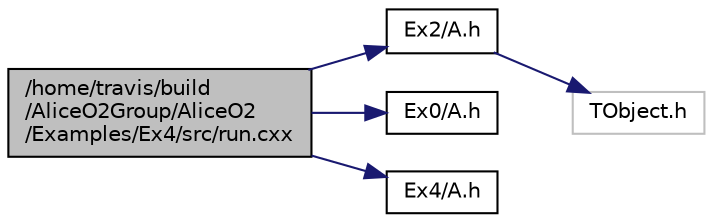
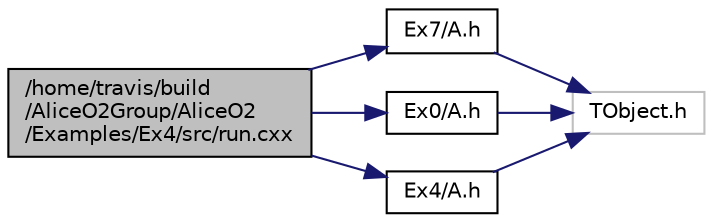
  digraph {
    rankdir=LR
    node [color=black fontname=Helvetica fontsize=10 shape=record]
    edge [color=midnightblue fontname=Helvetica fontsize=10 labelfontname=Helvetica labelfontsize=10 style=solid]
    n1 [fillcolor=grey75 fontcolor=black height=0.2 label="/home/travis/build\l/AliceO2Group/AliceO2\l/Examples/Ex4/src/run.cxx" style=filled width=0.4]
-   n2 [height=0.2 label="Ex2/A.h" width=0.4]
+   n2 [height=0.2 label="Ex7/A.h" width=0.4]
    n3 [height=0.2 label="Ex0/A.h" width=0.4]
    n4 [height=0.2 label="Ex4/A.h" width=0.4]
    n5 [color=grey75 height=0.2 label="TObject.h" width=0.4]
    n1 -> n2
    n1 -> n3
    n1 -> n4
    n2 -> n5
+   n3 -> n5
+   n4 -> n5
  }
